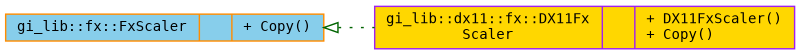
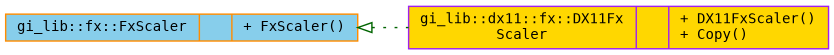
  digraph {
    rankdir=LR
    fontname="DejaVu Sans Mono"
    node [fontname="DejaVu Sans Mono" fontsize=10 shape=record style=filled]
    n1 [color=purple fillcolor=gold fontcolor=black height=0.2 label="{gi_lib::dx11::fx::DX11Fx\lScaler\n||+ DX11FxScaler()\l+ Copy()\l}" width=0.4]
-   n2 [color=darkorange fillcolor=skyblue height=0.2 label="{gi_lib::fx::FxScaler\n||+ Copy()\l}" width=0.4]
+   n2 [color=darkorange fillcolor=skyblue height=0.2 label="{gi_lib::fx::FxScaler\n||+ FxScaler()\l}" width=0.4]
    n2 -> n1 [arrowtail=onormal color=darkgreen dir=back fontname="DejaVu Sans Mono" fontsize=10 labelfontname=Helvetica labelfontsize=10 style=dotted]
  }
